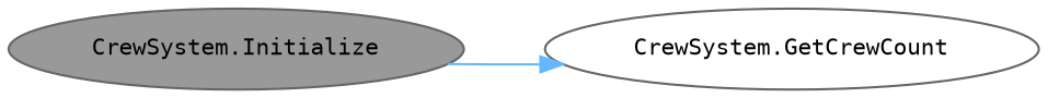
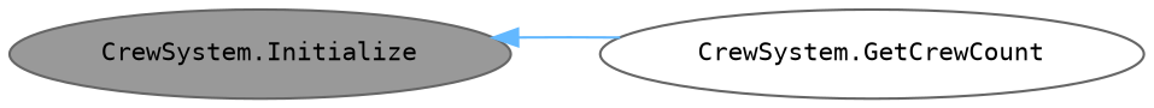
  digraph {
    rankdir=LR
    node [fontname=Consolas fontsize=10 margin=0.1 style=filled]
    n1 [color=gray40 fillcolor=grey60 fontcolor=black height=0.2 label="CrewSystem.Initialize" width=0.4]
    n2 [color=grey40 fillcolor=white height=0.2 label="CrewSystem.GetCrewCount" width=0.4]
-   n1 -> n2 [color=steelblue1 fontname=Helvetica fontsize=10 labelfontname=Helvetica labelfontsize=10 style=solid]
+   n2 -> n1 [color=steelblue1 fontname=Helvetica fontsize=10 labelfontname=Helvetica labelfontsize=10 style=solid]
  }
